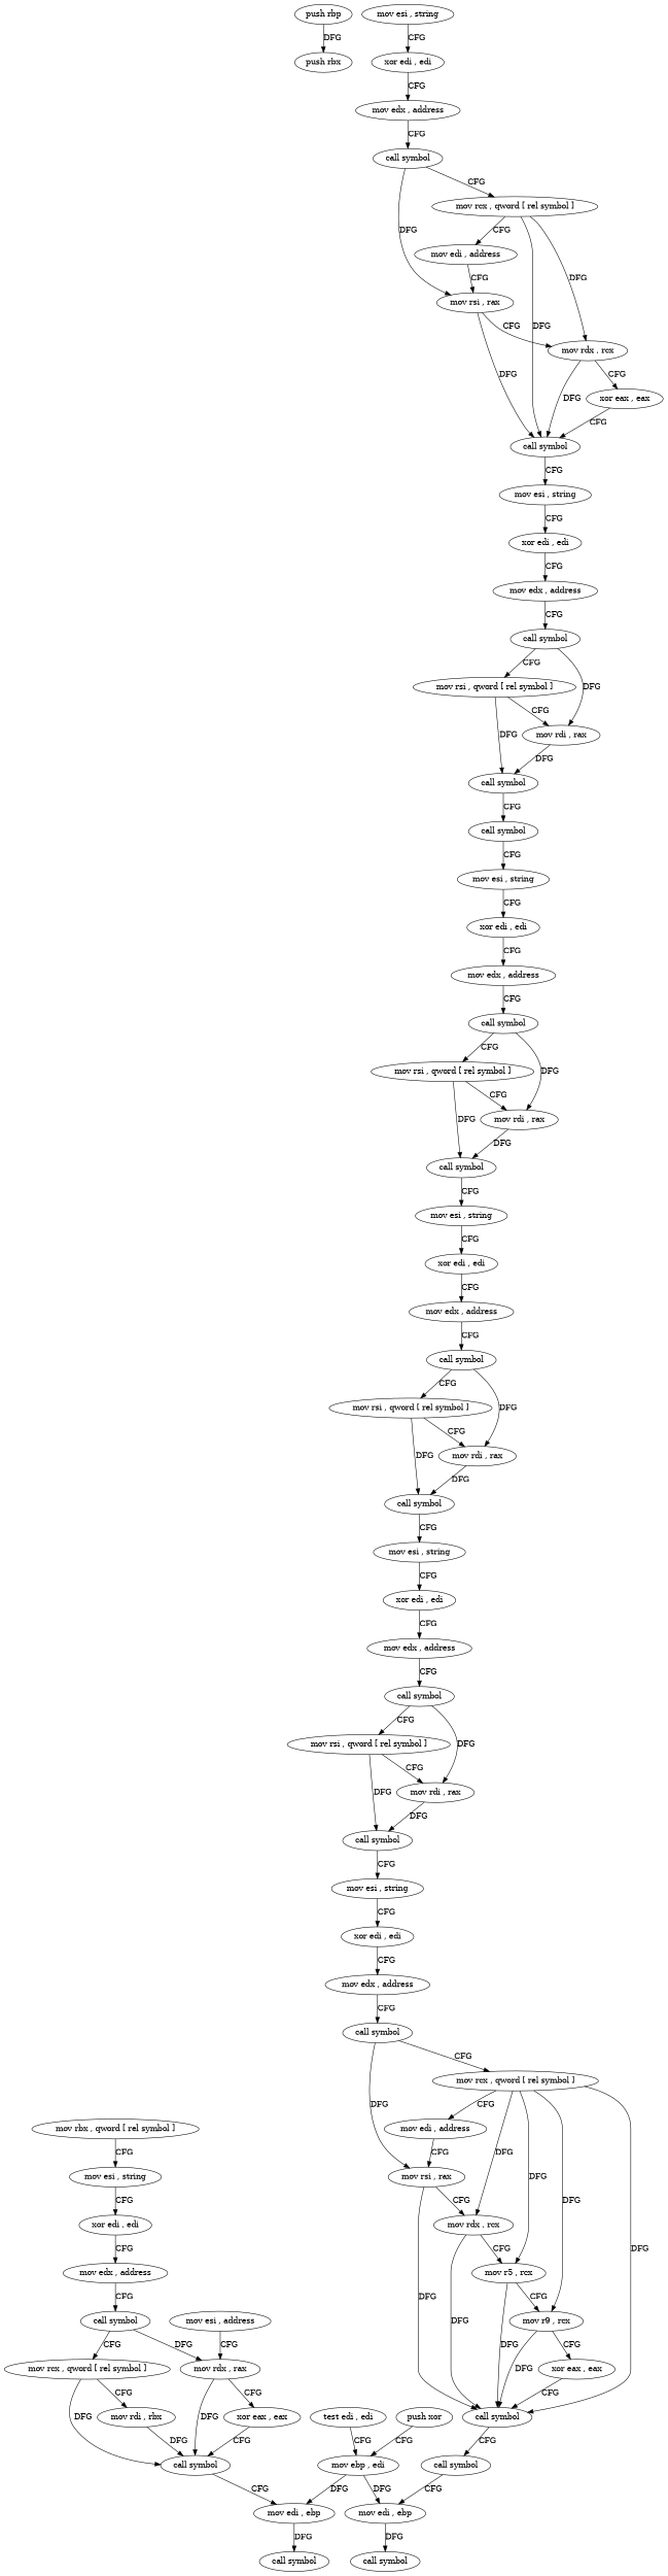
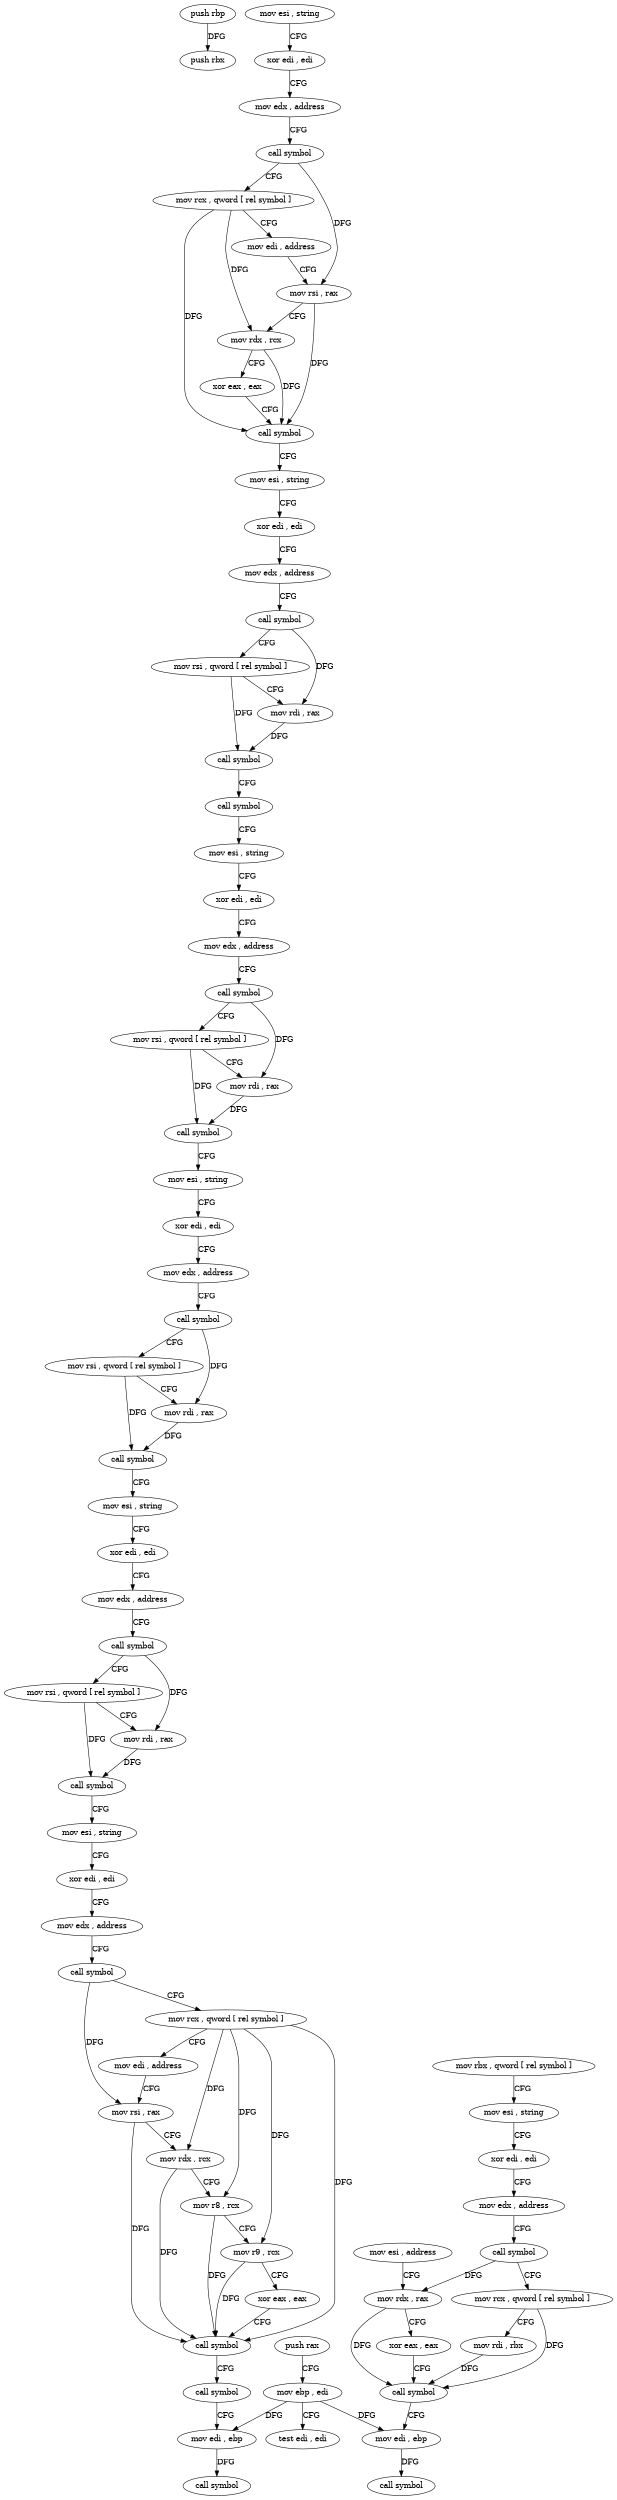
  digraph {
    n1 [label="push rbp"]
    n2 [label="push rbx"]
-   n3 [label="push xor"]
+   n3 [label="push rax"]
    n4 [label="mov ebp , edi"]
    n5 [label="test edi , edi"]
    n6 [label="mov edi , ebp"]
    n7 [label="mov edi , ebp"]
    n8 [label="call symbol"]
    n9 [label="call symbol"]
    n10 [label="mov rbx , qword [ rel symbol ]"]
    n11 [label="mov esi , string"]
    n12 [label="mov esi , string"]
    n13 [label="xor edi , edi"]
    n14 [label="xor edi , edi"]
    n15 [label="mov edx , address"]
    n16 [label="mov edx , address"]
    n17 [label="call symbol"]
    n18 [label="mov rcx , qword [ rel symbol ]"]
    n19 [label="mov rdx , rax"]
    n20 [label="mov rdi , rbx"]
    n21 [label="call symbol"]
    n22 [label="xor eax , eax"]
    n23 [label="mov esi , address"]
    n24 [label="call symbol"]
    n25 [label="mov rcx , qword [ rel symbol ]"]
    n26 [label="mov rsi , rax"]
    n27 [label="mov edi , address"]
    n28 [label="mov rdx , rcx"]
    n29 [label="call symbol"]
    n30 [label="xor eax , eax"]
    n31 [label="mov esi , string"]
    n32 [label="xor edi , edi"]
    n33 [label="mov edx , address"]
    n34 [label="call symbol"]
    n35 [label="mov rsi , qword [ rel symbol ]"]
    n36 [label="mov rdi , rax"]
    n37 [label="call symbol"]
    n38 [label="call symbol"]
    n39 [label="mov esi , string"]
    n40 [label="xor edi , edi"]
    n41 [label="mov edx , address"]
    n42 [label="call symbol"]
    n43 [label="mov rsi , qword [ rel symbol ]"]
    n44 [label="mov rdi , rax"]
    n45 [label="call symbol"]
    n46 [label="mov esi , string"]
    n47 [label="xor edi , edi"]
    n48 [label="mov edx , address"]
    n49 [label="call symbol"]
    n50 [label="mov rsi , qword [ rel symbol ]"]
    n51 [label="mov rdi , rax"]
    n52 [label="call symbol"]
    n53 [label="mov esi , string"]
    n54 [label="xor edi , edi"]
    n55 [label="mov edx , address"]
    n56 [label="call symbol"]
    n57 [label="mov rsi , qword [ rel symbol ]"]
    n58 [label="mov rdi , rax"]
    n59 [label="call symbol"]
    n60 [label="mov esi , string"]
    n61 [label="xor edi , edi"]
    n62 [label="mov edx , address"]
    n63 [label="call symbol"]
    n64 [label="mov rcx , qword [ rel symbol ]"]
    n65 [label="mov rsi , rax"]
    n66 [label="mov edi , address"]
    n67 [label="mov rdx , rcx"]
-   n68 [label="mov r5 , rcx"]
+   n68 [label="mov r8 , rcx"]
    n69 [label="mov r9 , rcx"]
    n70 [label="call symbol"]
    n71 [label="xor eax , eax"]
    n72 [label="call symbol"]
    n1 -> n2 [label=DFG]
    n3 -> n4 [label=CFG]
-   n5 -> n4 [label=CFG]
+   n4 -> n5 [label=CFG]
    n4 -> n6 [label=DFG]
    n4 -> n7 [label=DFG]
    n6 -> n8 [label=DFG]
    n7 -> n9 [label=DFG]
    n10 -> n11 [label=CFG]
    n11 -> n14 [label=CFG]
    n12 -> n13 [label=CFG]
    n13 -> n15 [label=CFG]
    n14 -> n16 [label=CFG]
    n15 -> n24 [label=CFG]
    n16 -> n17 [label=CFG]
    n17 -> n18 [label=CFG]
    n17 -> n19 [label=DFG]
    n18 -> n20 [label=CFG]
    n18 -> n21 [label=DFG]
    n19 -> n21 [label=DFG]
    n19 -> n22 [label=CFG]
    n20 -> n21 [label=DFG]
    n21 -> n6 [label=CFG]
    n22 -> n21 [label=CFG]
    n23 -> n19 [label=CFG]
    n24 -> n25 [label=CFG]
    n24 -> n26 [label=DFG]
    n25 -> n27 [label=CFG]
    n25 -> n28 [label=DFG]
    n25 -> n29 [label=DFG]
    n26 -> n28 [label=CFG]
    n26 -> n29 [label=DFG]
    n27 -> n26 [label=CFG]
    n28 -> n29 [label=DFG]
    n28 -> n30 [label=CFG]
    n29 -> n31 [label=CFG]
    n30 -> n29 [label=CFG]
    n31 -> n32 [label=CFG]
    n32 -> n33 [label=CFG]
    n33 -> n34 [label=CFG]
    n34 -> n35 [label=CFG]
    n34 -> n36 [label=DFG]
    n35 -> n36 [label=CFG]
    n35 -> n37 [label=DFG]
    n36 -> n37 [label=DFG]
    n37 -> n38 [label=CFG]
    n38 -> n39 [label=CFG]
    n39 -> n40 [label=CFG]
    n40 -> n41 [label=CFG]
    n41 -> n42 [label=CFG]
    n42 -> n43 [label=CFG]
    n42 -> n44 [label=DFG]
    n43 -> n44 [label=CFG]
    n43 -> n45 [label=DFG]
    n44 -> n45 [label=DFG]
    n45 -> n46 [label=CFG]
    n46 -> n47 [label=CFG]
    n47 -> n48 [label=CFG]
    n48 -> n49 [label=CFG]
    n49 -> n50 [label=CFG]
    n49 -> n51 [label=DFG]
    n50 -> n51 [label=CFG]
    n50 -> n52 [label=DFG]
    n51 -> n52 [label=DFG]
    n52 -> n53 [label=CFG]
    n53 -> n54 [label=CFG]
    n54 -> n55 [label=CFG]
    n55 -> n56 [label=CFG]
    n56 -> n57 [label=CFG]
    n56 -> n58 [label=DFG]
    n57 -> n58 [label=CFG]
    n57 -> n59 [label=DFG]
    n58 -> n59 [label=DFG]
    n59 -> n60 [label=CFG]
    n60 -> n61 [label=CFG]
    n61 -> n62 [label=CFG]
    n62 -> n63 [label=CFG]
    n63 -> n64 [label=CFG]
    n63 -> n65 [label=DFG]
    n64 -> n66 [label=CFG]
    n64 -> n67 [label=DFG]
    n64 -> n68 [label=DFG]
    n64 -> n69 [label=DFG]
    n64 -> n70 [label=DFG]
    n65 -> n67 [label=CFG]
    n65 -> n70 [label=DFG]
    n66 -> n65 [label=CFG]
    n67 -> n68 [label=CFG]
    n67 -> n70 [label=DFG]
    n68 -> n69 [label=CFG]
    n68 -> n70 [label=DFG]
    n69 -> n70 [label=DFG]
    n69 -> n71 [label=CFG]
    n70 -> n72 [label=CFG]
    n71 -> n70 [label=CFG]
    n72 -> n7 [label=CFG]
  }
